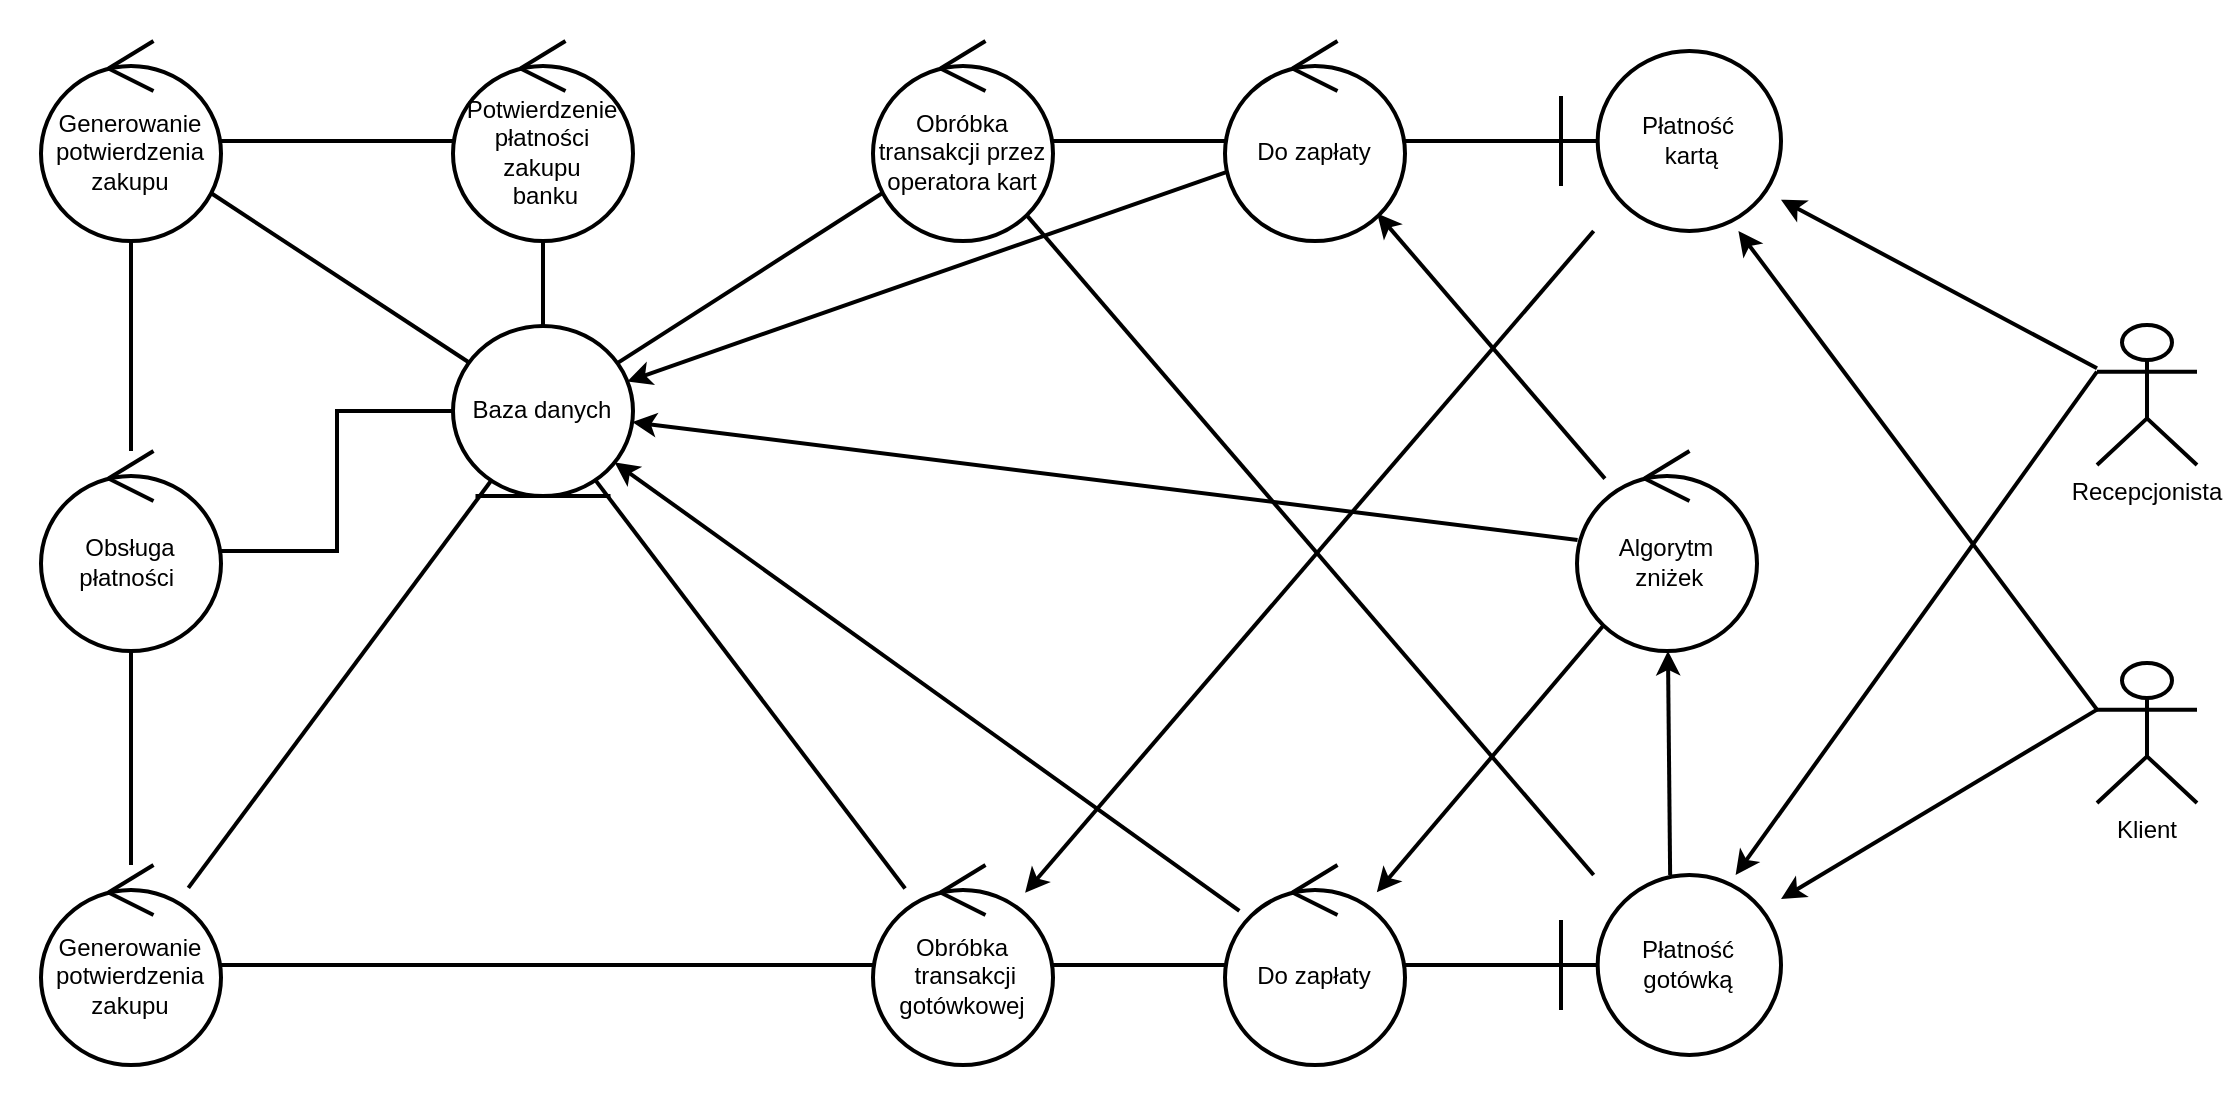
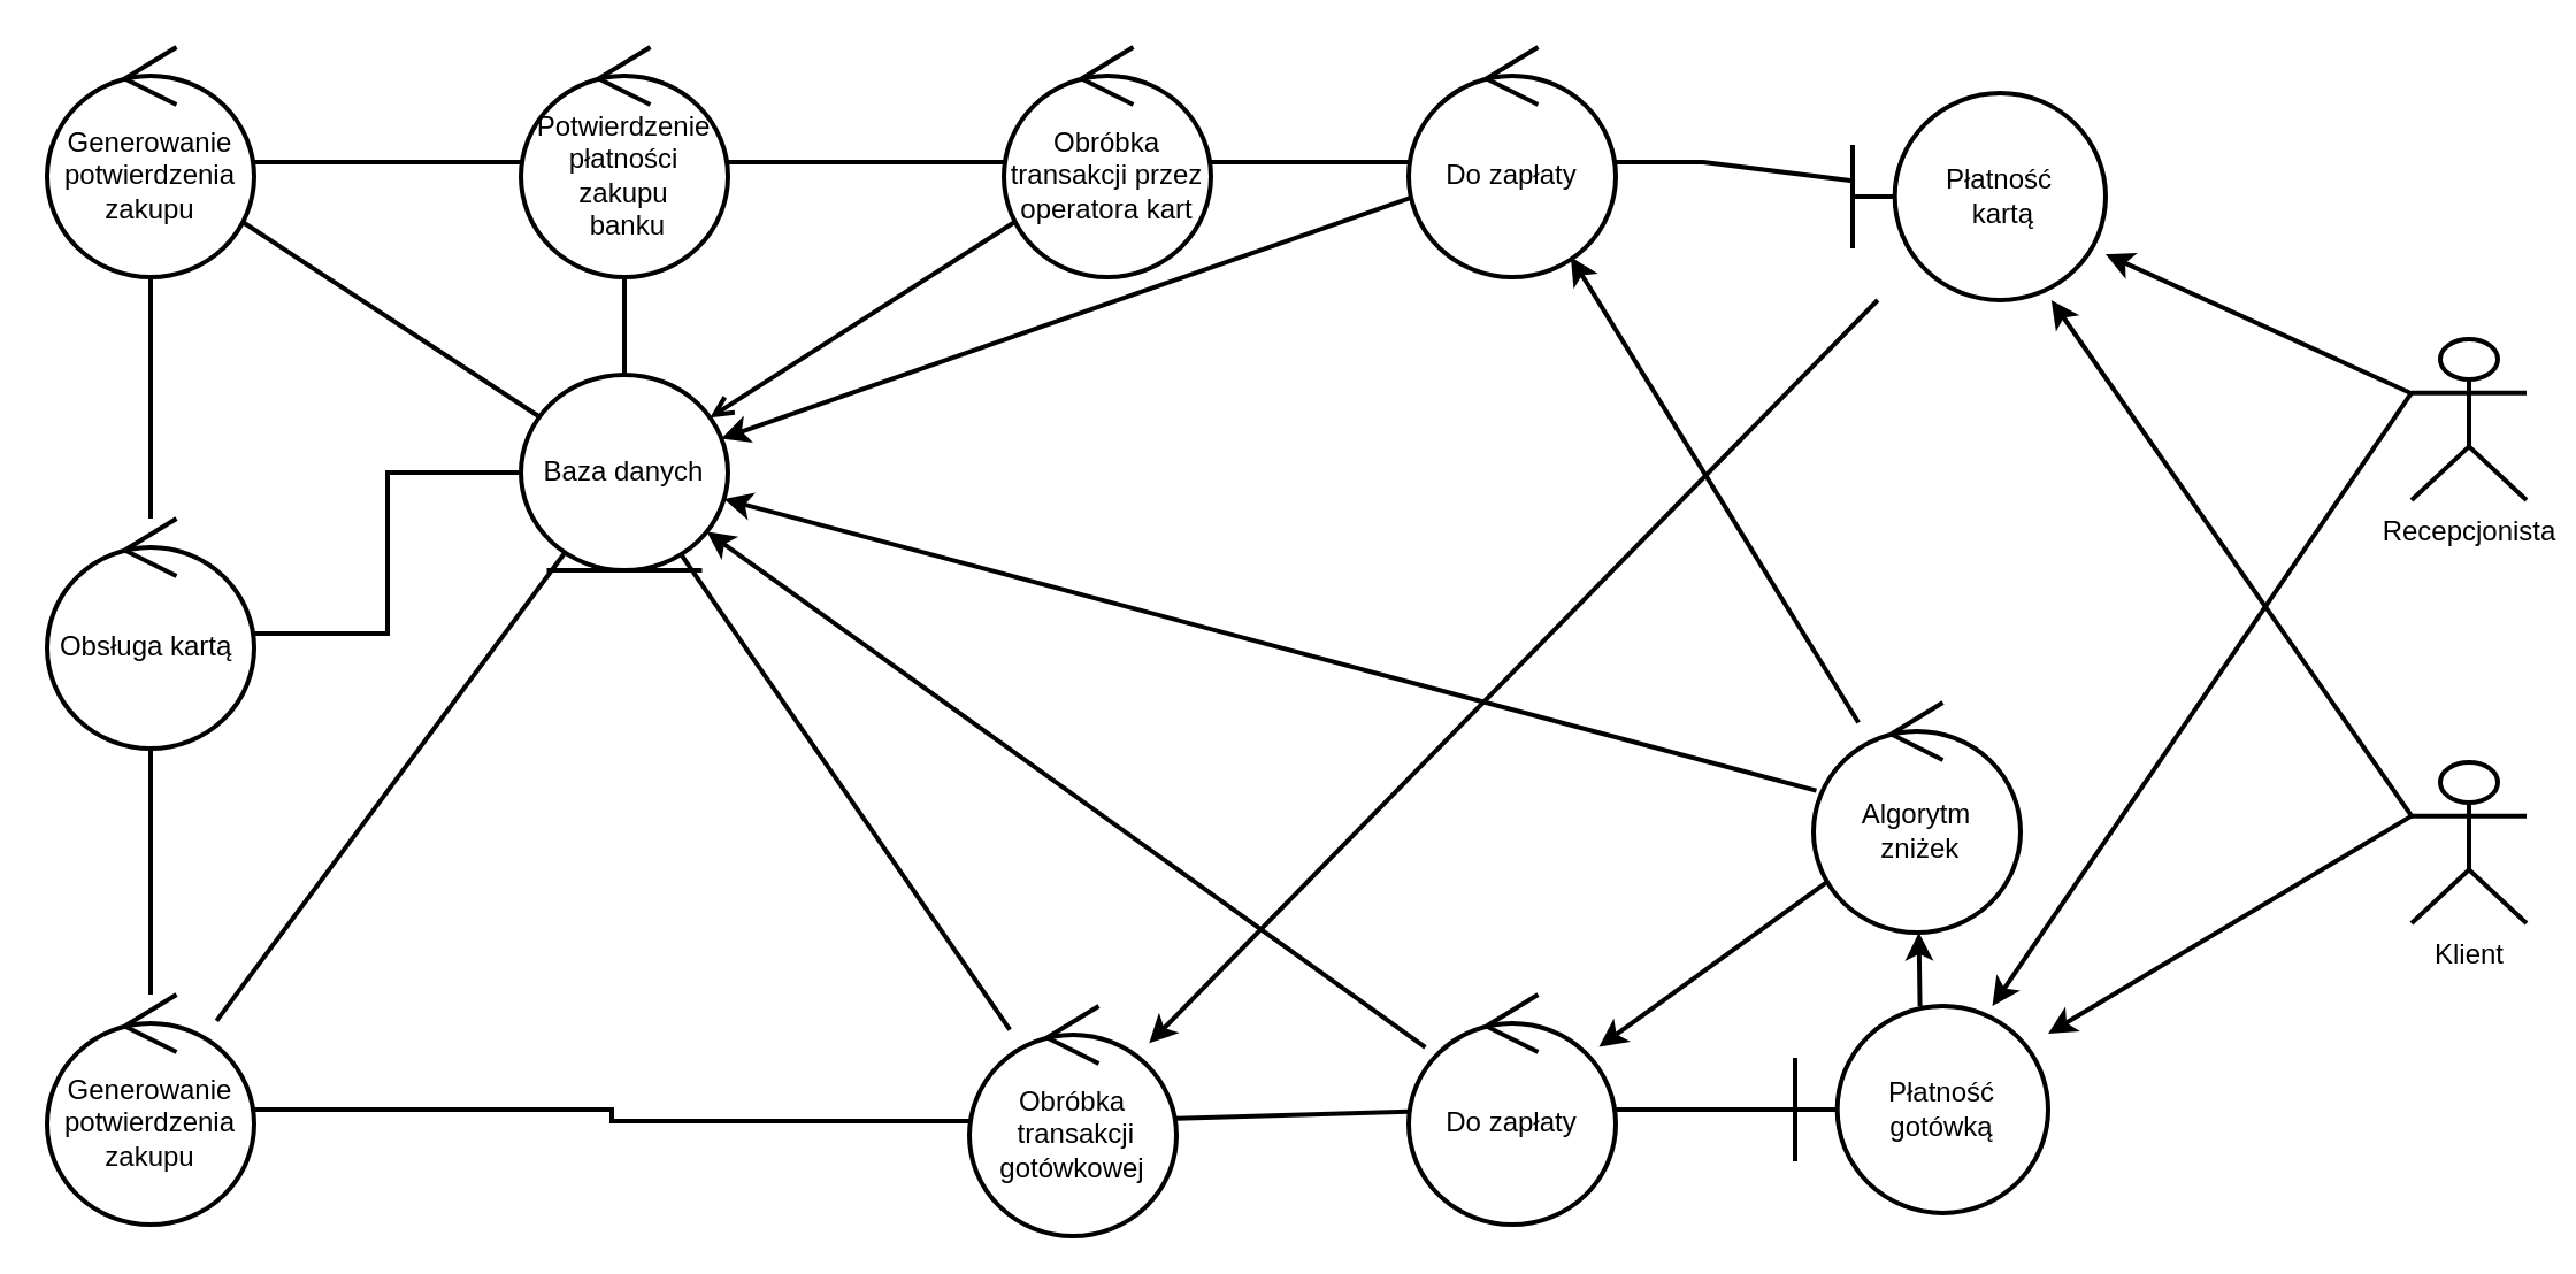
  <mxCell id="0" />
  <mxCell id="1" parent="0" />
  <mxCell id="2" style="html=1;strokeWidth=2;" edge="1" parent="1" source="4" target="10"><mxGeometry relative="1" as="geometry" /></mxCell>
  <mxCell id="3" style="rounded=0;orthogonalLoop=1;jettySize=auto;html=1;exitX=0;exitY=0.333;exitDx=0;exitDy=0;exitPerimeter=0;strokeWidth=2;" edge="1" parent="1" source="4" target="23"><mxGeometry relative="1" as="geometry" /></mxCell>
- <mxCell id="4" value="Recepcjonista" style="shape=umlActor;verticalLabelPosition=bottom;verticalAlign=top;html=1;strokeWidth=2;" vertex="1" parent="1"><mxGeometry x="1048" y="162" width="50" height="70" as="geometry" /></mxCell>
+ <mxCell id="4" value="Recepcjonista" style="shape=umlActor;verticalLabelPosition=bottom;verticalAlign=top;html=1;strokeWidth=2;" vertex="1" parent="1"><mxGeometry x="1048" y="147" width="50" height="70" as="geometry" /></mxCell>
  <mxCell id="5" style="html=1;exitX=0;exitY=0.333;exitDx=0;exitDy=0;exitPerimeter=0;strokeWidth=2;" edge="1" parent="1" source="7" target="10"><mxGeometry relative="1" as="geometry" /></mxCell>
  <mxCell id="6" style="rounded=0;orthogonalLoop=1;jettySize=auto;html=1;exitX=0;exitY=0.333;exitDx=0;exitDy=0;exitPerimeter=0;strokeWidth=2;" edge="1" parent="1" source="7" target="23"><mxGeometry relative="1" as="geometry" /></mxCell>
  <mxCell id="7" value="Klient" style="shape=umlActor;verticalLabelPosition=bottom;verticalAlign=top;html=1;strokeWidth=2;" vertex="1" parent="1"><mxGeometry x="1048" y="331" width="50" height="70" as="geometry" /></mxCell>
  <mxCell id="8" style="rounded=0;orthogonalLoop=1;jettySize=auto;html=1;endArrow=classic;startFill=0;endFill=1;strokeWidth=2;" edge="1" parent="1" source="10" target="31"><mxGeometry relative="1" as="geometry" /></mxCell>
  <mxCell id="9" style="edgeStyle=none;rounded=0;orthogonalLoop=1;jettySize=auto;html=1;endArrow=none;startFill=0;strokeWidth=2;" edge="1" parent="1" source="10" target="38"><mxGeometry relative="1" as="geometry"><Array as="points"><mxPoint x="740" y="70" /></Array></mxGeometry></mxCell>
- <mxCell id="10" value="Płatność&lt;div&gt;&amp;nbsp;kartą&lt;/div&gt;" style="shape=umlBoundary;whiteSpace=wrap;html=1;strokeWidth=2;" vertex="1" parent="1"><mxGeometry x="780" y="25" width="110" height="90" as="geometry" /></mxCell>
- <mxCell id="11" style="html=1;endArrow=none;startFill=0;strokeWidth=2;" edge="1" parent="1" source="13" target="14"><mxGeometry relative="1" as="geometry" /></mxCell>
- <mxCell id="12" value="" style="html=1;endArrow=none;endFill=0;strokeWidth=2;" edge="1" parent="1" source="13" target="23"><mxGeometry relative="1" as="geometry" /></mxCell>
+ <mxCell id="10" value="Płatność&lt;div&gt;&amp;nbsp;kartą&lt;/div&gt;" style="shape=umlBoundary;whiteSpace=wrap;html=1;strokeWidth=2;" vertex="1" parent="1"><mxGeometry x="805" y="40" width="110" height="90" as="geometry" /></mxCell>
+ <mxCell id="11" style="html=1;endArrow=open;startFill=0;strokeWidth=2;" edge="1" parent="1" source="13" target="14"><mxGeometry relative="1" as="geometry" /></mxCell>
+ <mxCell id="12" value="" style="html=1;endArrow=none;endFill=0;strokeWidth=2;" edge="1" parent="1" source="13" target="17"><mxGeometry relative="1" as="geometry" /></mxCell>
  <mxCell id="13" value="Obróbka transakcji przez operatora kart" style="ellipse;shape=umlControl;whiteSpace=wrap;html=1;strokeWidth=2;" vertex="1" parent="1"><mxGeometry x="436" y="20" width="90" height="100" as="geometry" /></mxCell>
  <mxCell id="14" value="Baza danych" style="ellipse;shape=umlEntity;whiteSpace=wrap;html=1;strokeWidth=2;" vertex="1" parent="1"><mxGeometry x="226" y="162.5" width="90" height="85" as="geometry" /></mxCell>
  <mxCell id="15" style="html=1;endArrow=none;endFill=0;strokeWidth=2;" edge="1" parent="1" source="17" target="14"><mxGeometry relative="1" as="geometry" /></mxCell>
  <mxCell id="16" value="" style="rounded=0;orthogonalLoop=1;jettySize=auto;html=1;endArrow=none;startFill=0;strokeWidth=2;" edge="1" parent="1" source="17" target="20"><mxGeometry relative="1" as="geometry" /></mxCell>
  <mxCell id="17" value="Potwierdzenie płatności&lt;div&gt;zakupu&lt;/div&gt;&lt;div&gt;&amp;nbsp;banku&lt;/div&gt;" style="ellipse;shape=umlControl;whiteSpace=wrap;html=1;strokeWidth=2;" vertex="1" parent="1"><mxGeometry x="226" y="20" width="90" height="100" as="geometry" /></mxCell>
  <mxCell id="18" style="rounded=0;orthogonalLoop=1;jettySize=auto;html=1;endArrow=none;startFill=0;strokeWidth=2;" edge="1" parent="1" source="20" target="14"><mxGeometry relative="1" as="geometry" /></mxCell>
  <mxCell id="19" value="" style="edgeStyle=orthogonalEdgeStyle;rounded=0;orthogonalLoop=1;jettySize=auto;html=1;endArrow=none;startFill=0;strokeWidth=2;" edge="1" parent="1" source="20" target="28"><mxGeometry relative="1" as="geometry" /></mxCell>
  <mxCell id="20" value="Generowanie&lt;div&gt;potwierdzenia&lt;/div&gt;&lt;div&gt;zakupu&lt;/div&gt;" style="ellipse;shape=umlControl;whiteSpace=wrap;html=1;strokeWidth=2;" vertex="1" parent="1"><mxGeometry x="20" y="20" width="90" height="100" as="geometry" /></mxCell>
  <mxCell id="21" style="edgeStyle=none;rounded=0;orthogonalLoop=1;jettySize=auto;html=1;strokeWidth=2;" edge="1" parent="1" source="23" target="35"><mxGeometry relative="1" as="geometry" /></mxCell>
  <mxCell id="22" style="edgeStyle=none;rounded=0;orthogonalLoop=1;jettySize=auto;html=1;endArrow=none;startFill=0;strokeWidth=2;" edge="1" parent="1" source="23" target="41"><mxGeometry relative="1" as="geometry" /></mxCell>
  <mxCell id="23" value="Płatność gotówką" style="shape=umlBoundary;whiteSpace=wrap;html=1;strokeWidth=2;" vertex="1" parent="1"><mxGeometry x="780" y="437" width="110" height="90" as="geometry" /></mxCell>
  <mxCell id="24" style="rounded=0;orthogonalLoop=1;jettySize=auto;html=1;endArrow=none;startFill=0;strokeWidth=2;" edge="1" parent="1" source="26" target="14"><mxGeometry relative="1" as="geometry" /></mxCell>
  <mxCell id="25" style="edgeStyle=orthogonalEdgeStyle;rounded=0;orthogonalLoop=1;jettySize=auto;html=1;endArrow=none;startFill=0;strokeWidth=2;" edge="1" parent="1" source="26" target="28"><mxGeometry relative="1" as="geometry" /></mxCell>
  <mxCell id="26" value="Generowanie&lt;div&gt;potwierdzenia&lt;/div&gt;&lt;div&gt;zakupu&lt;/div&gt;" style="ellipse;shape=umlControl;whiteSpace=wrap;html=1;strokeWidth=2;" vertex="1" parent="1"><mxGeometry x="20" y="432" width="90" height="100" as="geometry" /></mxCell>
  <mxCell id="27" style="edgeStyle=orthogonalEdgeStyle;rounded=0;orthogonalLoop=1;jettySize=auto;html=1;endArrow=none;startFill=0;strokeWidth=2;" edge="1" parent="1" source="28" target="14"><mxGeometry relative="1" as="geometry" /></mxCell>
- <mxCell id="28" value="Obsługa płatności&amp;nbsp;" style="ellipse;shape=umlControl;whiteSpace=wrap;html=1;strokeWidth=2;" vertex="1" parent="1"><mxGeometry x="20" y="225" width="90" height="100" as="geometry" /></mxCell>
+ <mxCell id="28" value="Obsługa kartą&amp;nbsp;" style="ellipse;shape=umlControl;whiteSpace=wrap;html=1;strokeWidth=2;" vertex="1" parent="1"><mxGeometry x="20" y="225" width="90" height="100" as="geometry" /></mxCell>
  <mxCell id="29" style="edgeStyle=orthogonalEdgeStyle;rounded=0;orthogonalLoop=1;jettySize=auto;html=1;endArrow=none;startFill=0;strokeWidth=2;" edge="1" parent="1" source="31" target="26"><mxGeometry relative="1" as="geometry" /></mxCell>
  <mxCell id="30" style="rounded=0;orthogonalLoop=1;jettySize=auto;html=1;endArrow=none;startFill=0;strokeWidth=2;" edge="1" parent="1" source="31" target="14"><mxGeometry relative="1" as="geometry" /></mxCell>
- <mxCell id="31" value="Obróbka&lt;div&gt;&amp;nbsp;transakcji&lt;/div&gt;&lt;div&gt;gotówkowej&lt;/div&gt;" style="ellipse;shape=umlControl;whiteSpace=wrap;html=1;strokeWidth=2;" vertex="1" parent="1"><mxGeometry x="436" y="432" width="90" height="100" as="geometry" /></mxCell>
+ <mxCell id="31" value="Obróbka&lt;div&gt;&amp;nbsp;transakcji&lt;/div&gt;&lt;div&gt;gotówkowej&lt;/div&gt;" style="ellipse;shape=umlControl;whiteSpace=wrap;html=1;strokeWidth=2;" vertex="1" parent="1"><mxGeometry x="421" y="437" width="90" height="100" as="geometry" /></mxCell>
  <mxCell id="32" style="edgeStyle=none;rounded=0;orthogonalLoop=1;jettySize=auto;html=1;strokeWidth=2;" edge="1" parent="1" source="35" target="14"><mxGeometry relative="1" as="geometry" /></mxCell>
  <mxCell id="33" style="edgeStyle=none;rounded=0;orthogonalLoop=1;jettySize=auto;html=1;strokeWidth=2;" edge="1" parent="1" source="35" target="38"><mxGeometry relative="1" as="geometry" /></mxCell>
  <mxCell id="34" style="edgeStyle=none;rounded=0;orthogonalLoop=1;jettySize=auto;html=1;strokeWidth=2;" edge="1" parent="1" source="35" target="41"><mxGeometry relative="1" as="geometry" /></mxCell>
- <mxCell id="35" value="Algorytm&lt;div&gt;&amp;nbsp;zniżek&lt;/div&gt;" style="ellipse;shape=umlControl;whiteSpace=wrap;html=1;strokeWidth=2;" vertex="1" parent="1"><mxGeometry x="788" y="225" width="90" height="100" as="geometry" /></mxCell>
+ <mxCell id="35" value="Algorytm&lt;div&gt;&amp;nbsp;zniżek&lt;/div&gt;" style="ellipse;shape=umlControl;whiteSpace=wrap;html=1;strokeWidth=2;" vertex="1" parent="1"><mxGeometry x="788" y="305" width="90" height="100" as="geometry" /></mxCell>
  <mxCell id="36" style="edgeStyle=none;rounded=0;orthogonalLoop=1;jettySize=auto;html=1;endArrow=none;startFill=0;strokeWidth=2;" edge="1" parent="1" source="38" target="13"><mxGeometry relative="1" as="geometry" /></mxCell>
  <mxCell id="37" style="edgeStyle=none;rounded=0;orthogonalLoop=1;jettySize=auto;html=1;strokeWidth=2;" edge="1" parent="1" source="38" target="14"><mxGeometry relative="1" as="geometry" /></mxCell>
  <mxCell id="38" value="Do zapłaty" style="ellipse;shape=umlControl;whiteSpace=wrap;html=1;strokeWidth=2;" vertex="1" parent="1"><mxGeometry x="612" y="20" width="90" height="100" as="geometry" /></mxCell>
  <mxCell id="39" style="edgeStyle=none;rounded=0;orthogonalLoop=1;jettySize=auto;html=1;endArrow=none;startFill=0;strokeWidth=2;" edge="1" parent="1" source="41" target="31"><mxGeometry relative="1" as="geometry" /></mxCell>
  <mxCell id="40" style="edgeStyle=none;rounded=0;orthogonalLoop=1;jettySize=auto;html=1;strokeWidth=2;" edge="1" parent="1" source="41" target="14"><mxGeometry relative="1" as="geometry" /></mxCell>
  <mxCell id="41" value="Do zapłaty" style="ellipse;shape=umlControl;whiteSpace=wrap;html=1;strokeWidth=2;" vertex="1" parent="1"><mxGeometry x="612" y="432" width="90" height="100" as="geometry" /></mxCell>
